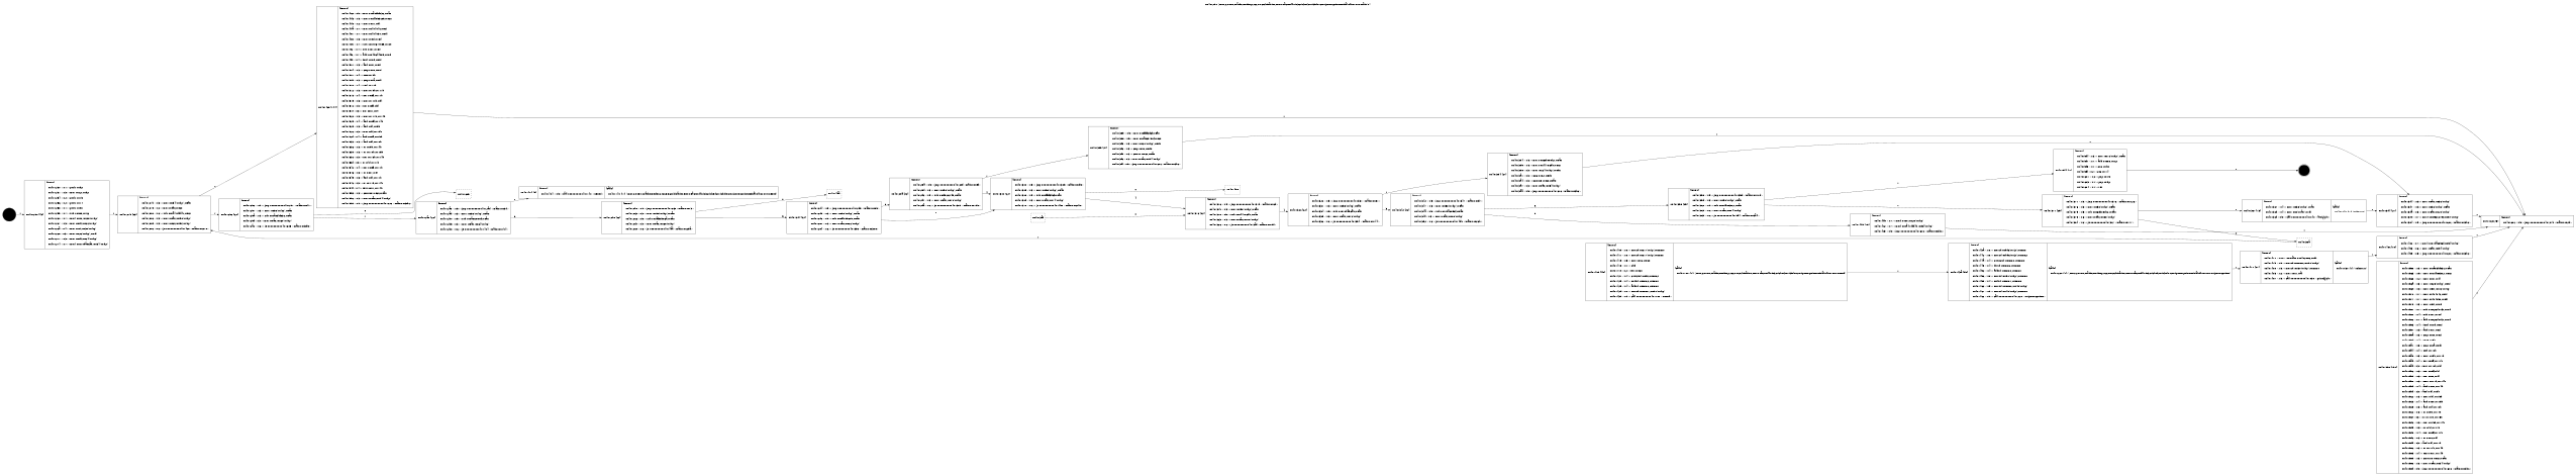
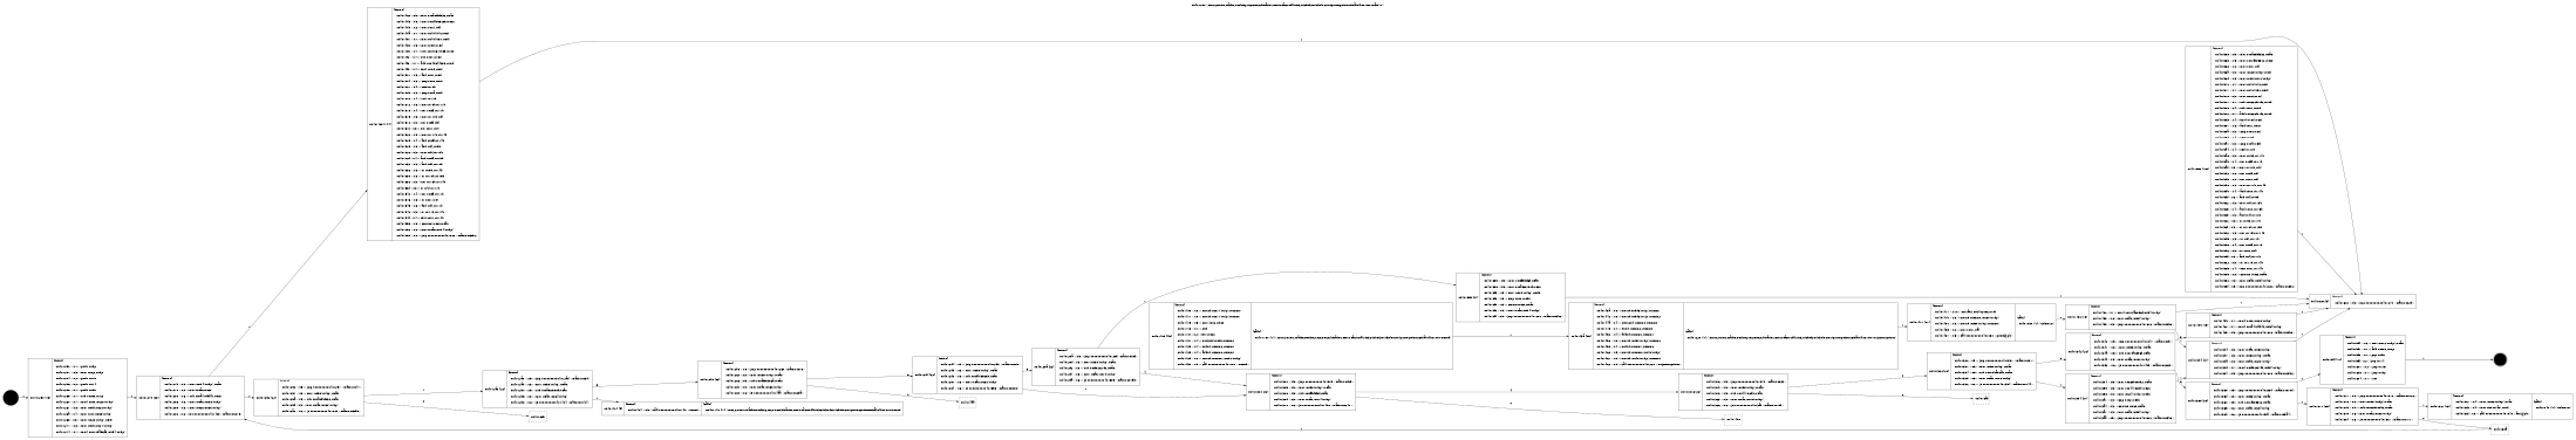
  digraph {
    label="0x401250 (/mnt/c/Users/mathe/Desktop/tcc/POCII/binaries/extr_reactosdllwin32riched20richole.c_twips_to_points_Final-ollvm.out::main(0))"
    labelloc=t
    rankdir=LR
    node [shape=record]
    Entry [fillcolor=black height=0.3 shape=circle style=filled width=0.3]
    n2 [label="{\n     0x401250 [43]\l\n     | [instrs]\l\n     &nbsp;&nbsp;0x401250 \<+1\>: push %rbp\l\n     &nbsp;&nbsp;0x401251 \<+3\>: mov %rsp,%rbp\l\n     &nbsp;&nbsp;0x401254 \<+2\>: push %r15\l\n     &nbsp;&nbsp;0x401256 \<+2\>: push %r14\l\n     &nbsp;&nbsp;0x401258 \<+1\>: push %rbx\l\n     &nbsp;&nbsp;0x401259 \<+7\>: sub $0x88,%rsp\l\n     &nbsp;&nbsp;0x401260 \<+7\>: movl $0x0,-0x28(%rbp)\l\n     &nbsp;&nbsp;0x401267 \<+3\>: mov %edi,-0x2c(%rbp)\l\n     &nbsp;&nbsp;0x40126a \<+4\>: mov %rsi,-0x38(%rbp)\l\n     &nbsp;&nbsp;0x40126e \<+3\>: mov -0x2c(%rbp),%edi\l\n     &nbsp;&nbsp;0x401271 \<+3\>: mov %edi,-0x24(%rbp)\l\n     &nbsp;&nbsp;0x401274 \<+7\>: movl $0x10ba96ab,-0x54(%rbp)\l\n  }"]
    n3 [label="{\n     0x40127b [23]\l\n     | [instrs]\l\n     &nbsp;&nbsp;0x40127b \<+3\>: mov -0x54(%rbp),%eax\l\n     &nbsp;&nbsp;0x40127e \<+2\>: mov %eax,%ecx\l\n     &nbsp;&nbsp;0x401280 \<+6\>: sub $0xa41dfd4b,%ecx\l\n     &nbsp;&nbsp;0x401286 \<+3\>: mov %eax,-0x58(%rbp)\l\n     &nbsp;&nbsp;0x401289 \<+3\>: mov %ecx,-0x5c(%rbp)\l\n     &nbsp;&nbsp;0x40128c \<+6\>: je 00000000004014ce \<main+0x27e\>\l\n  }"]
    n4 [label="{\n     0x4014ce [144]\l\n     | [instrs]\l\n     &nbsp;&nbsp;0x4014ce \<+5\>: mov $0xa85bf83c,%eax\l\n     &nbsp;&nbsp;0x4014d3 \<+5\>: mov $0xf4055c89,%ecx\l\n     &nbsp;&nbsp;0x4014d8 \<+2\>: mov $0x1,%dl\l\n     &nbsp;&nbsp;0x4014da \<+7\>: mov 0x40404c,%esi\l\n     &nbsp;&nbsp;0x4014e1 \<+7\>: mov 0x404050,%edi\l\n     &nbsp;&nbsp;0x4014e8 \<+3\>: mov %esi,%r8d\l\n     &nbsp;&nbsp;0x4014eb \<+7\>: sub $0x4d644be9,%r8d\l\n     &nbsp;&nbsp;0x4014f2 \<+4\>: sub $0x1,%r8d\l\n     &nbsp;&nbsp;0x4014f6 \<+7\>: add $0x4d644be9,%r8d\l\n     &nbsp;&nbsp;0x4014fd \<+4\>: imul %r8d,%esi\l\n     &nbsp;&nbsp;0x401501 \<+3\>: and $0x1,%esi\l\n     &nbsp;&nbsp;0x401504 \<+3\>: cmp $0x0,%esi\l\n     &nbsp;&nbsp;0x401507 \<+4\>: sete %r9b\l\n     &nbsp;&nbsp;0x40150b \<+3\>: cmp $0xa,%edi\l\n     &nbsp;&nbsp;0x40150e \<+4\>: setl %r10b\l\n     &nbsp;&nbsp;0x401512 \<+3\>: mov %r9b,%r11b\l\n     &nbsp;&nbsp;0x401515 \<+4\>: xor $0xff,%r11b\l\n     &nbsp;&nbsp;0x401519 \<+3\>: mov %r10b,%bl\l\n     &nbsp;&nbsp;0x40151c \<+3\>: xor $0xff,%bl\l\n     &nbsp;&nbsp;0x40151f \<+3\>: xor $0x1,%dl\l\n     &nbsp;&nbsp;0x401522 \<+3\>: mov %r11b,%r14b\l\n     &nbsp;&nbsp;0x401525 \<+4\>: and $0xff,%r14b\l\n     &nbsp;&nbsp;0x401529 \<+3\>: and %dl,%r9b\l\n     &nbsp;&nbsp;0x40152c \<+3\>: mov %bl,%r15b\l\n     &nbsp;&nbsp;0x40152f \<+4\>: and $0xff,%r15b\l\n     &nbsp;&nbsp;0x401533 \<+3\>: and %dl,%r10b\l\n     &nbsp;&nbsp;0x401536 \<+3\>: or %r9b,%r14b\l\n     &nbsp;&nbsp;0x401539 \<+3\>: or %r10b,%r15b\l\n     &nbsp;&nbsp;0x40153c \<+3\>: xor %r15b,%r14b\l\n     &nbsp;&nbsp;0x40153f \<+3\>: or %bl,%r11b\l\n     &nbsp;&nbsp;0x401542 \<+4\>: xor $0xff,%r11b\l\n     &nbsp;&nbsp;0x401546 \<+3\>: or $0x1,%dl\l\n     &nbsp;&nbsp;0x401549 \<+3\>: and %dl,%r11b\l\n     &nbsp;&nbsp;0x40154c \<+3\>: or %r11b,%r14b\l\n     &nbsp;&nbsp;0x40154f \<+4\>: test $0x1,%r14b\l\n     &nbsp;&nbsp;0x401553 \<+3\>: cmovne %ecx,%eax\l\n     &nbsp;&nbsp;0x401556 \<+3\>: mov %eax,-0x54(%rbp)\l\n     &nbsp;&nbsp;0x401559 \<+5\>: jmp 000000000040160c \<main+0x3bc\>\l\n  }"]
    n5 [label="{\n     0x401292 [22]\l\n     | [instrs]\l\n     &nbsp;&nbsp;0x401292 \<+5\>: jmp 0000000000401297 \<main+0x47\>\l\n     &nbsp;&nbsp;0x401297 \<+3\>: mov -0x58(%rbp),%eax\l\n     &nbsp;&nbsp;0x40129a \<+5\>: sub $0xa85bf83c,%eax\l\n     &nbsp;&nbsp;0x40129f \<+3\>: mov %eax,-0x60(%rbp)\l\n     &nbsp;&nbsp;0x4012a2 \<+6\>: je 0000000000401605 \<main+0x3b5\>\l\n  }"]
    n6 [label="{\n     0x40160c [5]\l\n     | [instrs]\l\n     &nbsp;&nbsp;0x40160c \<+5\>: jmp 000000000040127b \<main+0x2b\>\l\n  }"]
    n7 [label="{\n     0x401605\l\n  }" style=dashed]
    n8 [label="{\n     0x4012a8 [22]\l\n     | [instrs]\l\n     &nbsp;&nbsp;0x4012a8 \<+5\>: jmp 00000000004012ad \<main+0x5d\>\l\n     &nbsp;&nbsp;0x4012ad \<+3\>: mov -0x58(%rbp),%eax\l\n     &nbsp;&nbsp;0x4012b0 \<+5\>: sub $0xaece7e0f,%eax\l\n     &nbsp;&nbsp;0x4012b5 \<+3\>: mov %eax,-0x64(%rbp)\l\n     &nbsp;&nbsp;0x4012b8 \<+6\>: je 0000000000401404 \<main+0x1b4\>\l\n  }"]
    n9 [label="{\n     0x401404 [5]\l\n     | [instrs]\l\n     &nbsp;&nbsp;0x401404 \<+5\>: call 0000000000401140 \<next_i\>\l\n     | [calls]\l\n     &nbsp;&nbsp;0x401140 \{1\} (/mnt/c/Users/mathe/Desktop/tcc/POCII/binaries/extr_reactosdllwin32riched20richole.c_twips_to_points_Final-ollvm.out::next_i)\l\n  }"]
    n10 [label="{\n     0x4012be [22]\l\n     | [instrs]\l\n     &nbsp;&nbsp;0x4012be \<+5\>: jmp 00000000004012c3 \<main+0x73\>\l\n     &nbsp;&nbsp;0x4012c3 \<+3\>: mov -0x58(%rbp),%eax\l\n     &nbsp;&nbsp;0x4012c6 \<+5\>: sub $0xaf98be6a,%eax\l\n     &nbsp;&nbsp;0x4012cb \<+3\>: mov %eax,-0x68(%rbp)\l\n     &nbsp;&nbsp;0x4012ce \<+6\>: je 00000000004014aa \<main+0x25a\>\l\n  }"]
    Exit [fillcolor=black height=0.3 peripheries=2 shape=circle style=filled width=0.3]
    n12 [label="{\n     0x4014aa\l\n  }" style=dashed]
    n13 [label="{\n     0x4012d4 [22]\l\n     | [instrs]\l\n     &nbsp;&nbsp;0x4012d4 \<+5\>: jmp 00000000004012d9 \<main+0x89\>\l\n     &nbsp;&nbsp;0x4012d9 \<+3\>: mov -0x58(%rbp),%eax\l\n     &nbsp;&nbsp;0x4012dc \<+5\>: sub $0xf4055c89,%eax\l\n     &nbsp;&nbsp;0x4012e1 \<+3\>: mov %eax,-0x6c(%rbp)\l\n     &nbsp;&nbsp;0x4012e4 \<+6\>: je 000000000040155e \<main+0x30e\>\l\n  }"]
    n14 [label="{\n     0x40148c [18]\l\n     | [instrs]\l\n     &nbsp;&nbsp;0x40148c \<+7\>: movl $0x1dac896f,-0x54(%rbp)\l\n     &nbsp;&nbsp;0x401493 \<+6\>: mov %eax,-0x94(%rbp)\l\n     &nbsp;&nbsp;0x401499 \<+5\>: jmp 000000000040160c \<main+0x3bc\>\l\n  }"]
    n15 [label="{\n     0x401409 [49]\l\n     | [instrs]\l\n     &nbsp;&nbsp;0x401409 \<+8\>: movsd 0xc17(%rip),%xmm0\l\n     &nbsp;&nbsp;0x401411 \<+8\>: movsd 0xc17(%rip),%xmm1\l\n     &nbsp;&nbsp;0x401419 \<+5\>: mov $0x2,%ecx\l\n     &nbsp;&nbsp;0x40141e \<+1\>: cltd\l\n     &nbsp;&nbsp;0x40141f \<+2\>: idiv %ecx\l\n     &nbsp;&nbsp;0x401421 \<+4\>: cvtsi2sd %edx,%xmm2\l\n     &nbsp;&nbsp;0x401425 \<+4\>: mulsd %xmm2,%xmm1\l\n     &nbsp;&nbsp;0x401429 \<+4\>: addsd %xmm0,%xmm1\l\n     &nbsp;&nbsp;0x40142d \<+8\>: movsd %xmm1,-0x90(%rbp)\l\n     &nbsp;&nbsp;0x401435 \<+5\>: call 0000000000401180 \<next_f\>\l\n     | [calls]\l\n     &nbsp;&nbsp;0x401180 \{1\} (/mnt/c/Users/mathe/Desktop/tcc/POCII/binaries/extr_reactosdllwin32riched20richole.c_twips_to_points_Final-ollvm.out::next_f)\l\n  }"]
    n16 [label="{\n     0x40143a [55]\l\n     | [instrs]\l\n     &nbsp;&nbsp;0x40143a \<+8\>: movsd 0xbd6(%rip),%xmm1\l\n     &nbsp;&nbsp;0x401442 \<+8\>: movsd 0xbd6(%rip),%xmm2\l\n     &nbsp;&nbsp;0x40144a \<+4\>: cvtss2sd %xmm0,%xmm0\l\n     &nbsp;&nbsp;0x40144e \<+4\>: divsd %xmm2,%xmm0\l\n     &nbsp;&nbsp;0x401452 \<+4\>: addsd %xmm0,%xmm1\l\n     &nbsp;&nbsp;0x401456 \<+8\>: movsd -0x90(%rbp),%xmm0\l\n     &nbsp;&nbsp;0x40145e \<+4\>: mulsd %xmm1,%xmm0\l\n     &nbsp;&nbsp;0x401462 \<+5\>: movsd %xmm0,-0x48(%rbp)\l\n     &nbsp;&nbsp;0x401467 \<+5\>: movsd -0x48(%rbp),%xmm0\l\n     &nbsp;&nbsp;0x40146c \<+5\>: call 0000000000401220 \<twips_to_points\>\l\n     | [calls]\l\n     &nbsp;&nbsp;0x401220 \{1\} (/mnt/c/Users/mathe/Desktop/tcc/POCII/binaries/extr_reactosdllwin32riched20richole.c_twips_to_points_Final-ollvm.out::twips_to_points)\l\n  }"]
    n17 [label="{\n     0x4012ea [22]\l\n     | [instrs]\l\n     &nbsp;&nbsp;0x4012ea \<+5\>: jmp 00000000004012ef \<main+0x9f\>\l\n     &nbsp;&nbsp;0x4012ef \<+3\>: mov -0x58(%rbp),%eax\l\n     &nbsp;&nbsp;0x4012f2 \<+5\>: sub $0xfec027fe,%eax\l\n     &nbsp;&nbsp;0x4012f7 \<+3\>: mov %eax,-0x70(%rbp)\l\n     &nbsp;&nbsp;0x4012fa \<+6\>: je 00000000004013e9 \<main+0x199\>\l\n  }"]
    n18 [label="{\n     0x401300 [22]\l\n     | [instrs]\l\n     &nbsp;&nbsp;0x401300 \<+5\>: jmp 0000000000401305 \<main+0xb5\>\l\n     &nbsp;&nbsp;0x401305 \<+3\>: mov -0x58(%rbp),%eax\l\n     &nbsp;&nbsp;0x401308 \<+5\>: sub $0xffbf3f6f,%eax\l\n     &nbsp;&nbsp;0x40130d \<+3\>: mov %eax,-0x74(%rbp)\l\n     &nbsp;&nbsp;0x401310 \<+6\>: je 000000000040149e \<main+0x24e\>\l\n  }"]
    n19 [label="{\n     0x401471 [27]\l\n     | [instrs]\l\n     &nbsp;&nbsp;0x401471 \<+10\>: movabs $0x4020e6,%rdi\l\n     &nbsp;&nbsp;0x40147b \<+5\>: movsd %xmm0,-0x50(%rbp)\l\n     &nbsp;&nbsp;0x401480 \<+5\>: movsd -0x50(%rbp),%xmm0\l\n     &nbsp;&nbsp;0x401485 \<+2\>: mov $0x1,%al\l\n     &nbsp;&nbsp;0x401487 \<+5\>: call 0000000000401030 \<printf@plt\>\l\n     | [calls]\l\n     &nbsp;&nbsp;0x401030 \{1\} (unknown)\l\n  }"]
    n20 [label="{\n     0x40155e [150]\l\n     | [instrs]\l\n     &nbsp;&nbsp;0x40155e \<+5\>: mov $0xa85bf83c,%eax\l\n     &nbsp;&nbsp;0x401563 \<+5\>: mov $0x1fbee302,%ecx\l\n     &nbsp;&nbsp;0x401568 \<+2\>: mov $0x1,%dl\l\n     &nbsp;&nbsp;0x40156a \<+3\>: mov -0x28(%rbp),%esi\l\n     &nbsp;&nbsp;0x40156d \<+3\>: mov %esi,-0x1c(%rbp)\l\n     &nbsp;&nbsp;0x401570 \<+7\>: mov 0x40404c,%esi\l\n     &nbsp;&nbsp;0x401577 \<+7\>: mov 0x404050,%edi\l\n     &nbsp;&nbsp;0x40157e \<+3\>: mov %esi,%r8d\l\n     &nbsp;&nbsp;0x401581 \<+7\>: sub $0xc2cd01f2,%r8d\l\n     &nbsp;&nbsp;0x401588 \<+4\>: sub $0x1,%r8d\l\n     &nbsp;&nbsp;0x40158c \<+7\>: add $0xc2cd01f2,%r8d\l\n     &nbsp;&nbsp;0x401593 \<+4\>: imul %r8d,%esi\l\n     &nbsp;&nbsp;0x401597 \<+3\>: and $0x1,%esi\l\n     &nbsp;&nbsp;0x40159a \<+3\>: cmp $0x0,%esi\l\n     &nbsp;&nbsp;0x40159d \<+4\>: sete %r9b\l\n     &nbsp;&nbsp;0x4015a1 \<+3\>: cmp $0xa,%edi\l\n     &nbsp;&nbsp;0x4015a4 \<+4\>: setl %r10b\l\n     &nbsp;&nbsp;0x4015a8 \<+3\>: mov %r9b,%r11b\l\n     &nbsp;&nbsp;0x4015ab \<+4\>: xor $0xff,%r11b\l\n     &nbsp;&nbsp;0x4015af \<+3\>: mov %r10b,%bl\l\n     &nbsp;&nbsp;0x4015b2 \<+3\>: xor $0xff,%bl\l\n     &nbsp;&nbsp;0x4015b5 \<+3\>: xor $0x0,%dl\l\n     &nbsp;&nbsp;0x4015b8 \<+3\>: mov %r11b,%r14b\l\n     &nbsp;&nbsp;0x4015bb \<+4\>: and $0x0,%r14b\l\n     &nbsp;&nbsp;0x4015bf \<+3\>: and %dl,%r9b\l\n     &nbsp;&nbsp;0x4015c2 \<+3\>: mov %bl,%r15b\l\n     &nbsp;&nbsp;0x4015c5 \<+4\>: and $0x0,%r15b\l\n     &nbsp;&nbsp;0x4015c9 \<+3\>: and %dl,%r10b\l\n     &nbsp;&nbsp;0x4015cc \<+3\>: or %r9b,%r14b\l\n     &nbsp;&nbsp;0x4015cf \<+3\>: or %r10b,%r15b\l\n     &nbsp;&nbsp;0x4015d2 \<+3\>: xor %r15b,%r14b\l\n     &nbsp;&nbsp;0x4015d5 \<+3\>: or %bl,%r11b\l\n     &nbsp;&nbsp;0x4015d8 \<+4\>: xor $0xff,%r11b\l\n     &nbsp;&nbsp;0x4015dc \<+3\>: or $0x0,%dl\l\n     &nbsp;&nbsp;0x4015df \<+3\>: and %dl,%r11b\l\n     &nbsp;&nbsp;0x4015e2 \<+3\>: or %r11b,%r14b\l\n     &nbsp;&nbsp;0x4015e5 \<+4\>: test $0x1,%r14b\l\n     &nbsp;&nbsp;0x4015e9 \<+3\>: cmovne %ecx,%eax\l\n     &nbsp;&nbsp;0x4015ec \<+3\>: mov %eax,-0x54(%rbp)\l\n     &nbsp;&nbsp;0x4015ef \<+5\>: jmp 000000000040160c \<main+0x3bc\>\l\n  }"]
    n21 [label="{\n     0x4013e9 [27]\l\n     | [instrs]\l\n     &nbsp;&nbsp;0x4013e9 \<+5\>: mov $0xffbf3f6f,%eax\l\n     &nbsp;&nbsp;0x4013ee \<+5\>: mov $0xaece7e0f,%ecx\l\n     &nbsp;&nbsp;0x4013f3 \<+3\>: mov -0x20(%rbp),%edx\l\n     &nbsp;&nbsp;0x4013f6 \<+3\>: cmp $0x0,%edx\l\n     &nbsp;&nbsp;0x4013f9 \<+3\>: cmove %ecx,%eax\l\n     &nbsp;&nbsp;0x4013fc \<+3\>: mov %eax,-0x54(%rbp)\l\n     &nbsp;&nbsp;0x4013ff \<+5\>: jmp 000000000040160c \<main+0x3bc\>\l\n  }"]
    n22 [label="{\n     0x40149e\l\n  }" style=dashed]
    n23 [label="{\n     0x401316 [22]\l\n     | [instrs]\l\n     &nbsp;&nbsp;0x401316 \<+5\>: jmp 000000000040131b \<main+0xcb\>\l\n     &nbsp;&nbsp;0x40131b \<+3\>: mov -0x58(%rbp),%eax\l\n     &nbsp;&nbsp;0x40131e \<+5\>: sub $0x44786bb,%eax\l\n     &nbsp;&nbsp;0x401323 \<+3\>: mov %eax,-0x78(%rbp)\l\n     &nbsp;&nbsp;0x401326 \<+6\>: je 00000000004013af \<main+0x15f\>\l\n  }"]
    n24 [label="{\n     0x4013af\l\n  }" style=dashed]
    n25 [label="{\n     0x40132c [22]\l\n     | [instrs]\l\n     &nbsp;&nbsp;0x40132c \<+5\>: jmp 0000000000401331 \<main+0xe1\>\l\n     &nbsp;&nbsp;0x401331 \<+3\>: mov -0x58(%rbp),%eax\l\n     &nbsp;&nbsp;0x401334 \<+5\>: sub $0x10ba96ab,%eax\l\n     &nbsp;&nbsp;0x401339 \<+3\>: mov %eax,-0x7c(%rbp)\l\n     &nbsp;&nbsp;0x40133c \<+6\>: je 0000000000401394 \<main+0x144\>\l\n  }"]
    n26 [label="{\n     0x4013d4 [21]\l\n     | [instrs]\l\n     &nbsp;&nbsp;0x4013d4 \<+3\>: mov %eax,-0x3c(%rbp)\l\n     &nbsp;&nbsp;0x4013d7 \<+3\>: mov -0x3c(%rbp),%eax\l\n     &nbsp;&nbsp;0x4013da \<+3\>: mov %eax,-0x20(%rbp)\l\n     &nbsp;&nbsp;0x4013dd \<+7\>: movl $0xfec027fe,-0x54(%rbp)\l\n     &nbsp;&nbsp;0x4013e4 \<+5\>: jmp 000000000040160c \<main+0x3bc\>\l\n  }"]
    n27 [label="{\n     0x401394 [27]\l\n     | [instrs]\l\n     &nbsp;&nbsp;0x401394 \<+5\>: mov $0x6eb0e0b2,%eax\l\n     &nbsp;&nbsp;0x401399 \<+5\>: mov $0x44786bb,%ecx\l\n     &nbsp;&nbsp;0x40139e \<+3\>: mov -0x24(%rbp),%edx\l\n     &nbsp;&nbsp;0x4013a1 \<+3\>: cmp $0x2,%edx\l\n     &nbsp;&nbsp;0x4013a4 \<+3\>: cmovne %ecx,%eax\l\n     &nbsp;&nbsp;0x4013a7 \<+3\>: mov %eax,-0x54(%rbp)\l\n     &nbsp;&nbsp;0x4013aa \<+5\>: jmp 000000000040160c \<main+0x3bc\>\l\n  }"]
    n28 [label="{\n     0x401342 [22]\l\n     | [instrs]\l\n     &nbsp;&nbsp;0x401342 \<+5\>: jmp 0000000000401347 \<main+0xf7\>\l\n     &nbsp;&nbsp;0x401347 \<+3\>: mov -0x58(%rbp),%eax\l\n     &nbsp;&nbsp;0x40134a \<+5\>: sub $0x1dac896f,%eax\l\n     &nbsp;&nbsp;0x40134f \<+3\>: mov %eax,-0x80(%rbp)\l\n     &nbsp;&nbsp;0x401352 \<+6\>: je 00000000004014bb \<main+0x26b\>\l\n  }"]
    n29 [label="{\n     0x40138a\l\n  }" style=dashed]
    n30 [label="{\n     0x4014bb [19]\l\n     | [instrs]\l\n     &nbsp;&nbsp;0x4014bb \<+7\>: movl $0x0,-0x28(%rbp)\l\n     &nbsp;&nbsp;0x4014c2 \<+7\>: movl $0xa41dfd4b,-0x54(%rbp)\l\n     &nbsp;&nbsp;0x4014c9 \<+5\>: jmp 000000000040160c \<main+0x3bc\>\l\n  }"]
    n31 [label="{\n     0x401358 [25]\l\n     | [instrs]\l\n     &nbsp;&nbsp;0x401358 \<+5\>: jmp 000000000040135d \<main+0x10d\>\l\n     &nbsp;&nbsp;0x40135d \<+3\>: mov -0x58(%rbp),%eax\l\n     &nbsp;&nbsp;0x401360 \<+5\>: sub $0x1fbee302,%eax\l\n     &nbsp;&nbsp;0x401365 \<+6\>: mov %eax,-0x84(%rbp)\l\n     &nbsp;&nbsp;0x40136b \<+6\>: je 00000000004015f4 \<main+0x3a4\>\l\n  }"]
    n32 [label="{\n     0x4013c7 [13]\l\n     | [instrs]\l\n     &nbsp;&nbsp;0x4013c7 \<+4\>: mov -0x38(%rbp),%rax\l\n     &nbsp;&nbsp;0x4013cb \<+4\>: mov 0x8(%rax),%rdi\l\n     &nbsp;&nbsp;0x4013cf \<+5\>: call 0000000000401040 \<atoi@plt\>\l\n     | [calls]\l\n     &nbsp;&nbsp;0x401040 \{1\} (unknown)\l\n  }"]
    n33 [label="{\n     0x401371 [25]\l\n     | [instrs]\l\n     &nbsp;&nbsp;0x401371 \<+5\>: jmp 0000000000401376 \<main+0x126\>\l\n     &nbsp;&nbsp;0x401376 \<+3\>: mov -0x58(%rbp),%eax\l\n     &nbsp;&nbsp;0x401379 \<+5\>: sub $0x6eb0e0b2,%eax\l\n     &nbsp;&nbsp;0x40137e \<+6\>: mov %eax,-0x88(%rbp)\l\n     &nbsp;&nbsp;0x401384 \<+6\>: je 00000000004013c7 \<main+0x177\>\l\n  }"]
    n34 [label="{\n     0x4015f4 [17]\l\n     | [instrs]\l\n     &nbsp;&nbsp;0x4015f4 \<+3\>: mov -0x1c(%rbp),%eax\l\n     &nbsp;&nbsp;0x4015f7 \<+7\>: add $0x88,%rsp\l\n     &nbsp;&nbsp;0x4015fe \<+1\>: pop %rbx\l\n     &nbsp;&nbsp;0x4015ff \<+2\>: pop %r14\l\n     &nbsp;&nbsp;0x401601 \<+2\>: pop %r15\l\n     &nbsp;&nbsp;0x401603 \<+1\>: pop %rbp\l\n     &nbsp;&nbsp;0x401604 \<+1\>: ret\l\n  }"]
    Entry -> n2 [label=" 1"]
    n2 -> n3 [label=" 1"]
    n3 -> n4 [label=" 1"]
    n3 -> n5 [label=" 7"]
    n4 -> n6 [label=" 1"]
    n5 -> n7 [label=" 0"]
    n5 -> n8 [label=" 7"]
    n8 -> n9 [label=" 1"]
    n8 -> n10 [label=" 6"]
    n10 -> n12 [label=" 0"]
    n10 -> n13 [label=" 6"]
    n13 -> n17 [label=" 5"]
    n13 -> n18 [label=" 1"]
    n14 -> n6 [label=" 1"]
    n15 -> n16 [label=" 1"]
    n16 -> n19 [label=" 1"]
    n17 -> n18 [label=" 4"]
    n17 -> n21 [label=" 1"]
    n18 -> n22 [label=" 0"]
    n18 -> n23 [label=" 4"]
    n19 -> n14 [label=" 1"]
    n20 -> n6 [label=" 1"]
    n21 -> n6 [label=" 1"]
-   n24 -> n23 [label=" 0"]
+   n23 -> n24 [label=" 0"]
    n23 -> n25 [label=" 4"]
    n25 -> n27 [label=" 1"]
    n25 -> n28 [label=" 3"]
    n26 -> n6 [label=" 1"]
    n27 -> n26 [label=" 1"]
    n28 -> n30 [label=" 9"]
    n28 -> n31 [label=" 6"]
    n29 -> n3 [label=" 7"]
    n30 -> n6 [label=" 1"]
    n31 -> n33 [label=" 1"]
    n31 -> n34 [label=" 1"]
-   n32 -> n26 [label=" 1"]
+   n14 -> n26 [label=" 1"]
    n33 -> n29 [label=" 0"]
    n33 -> n32 [label=" 1"]
    n34 -> Exit [label=" 1"]
  }
